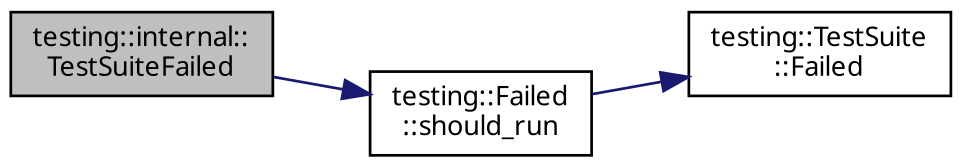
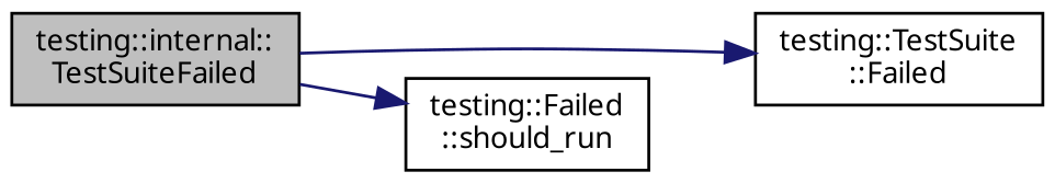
  digraph {
    fontname="Noto Sans"
    rankdir=LR
    node [color=black fontname="Noto Sans" fontsize=10 shape=record]
    edge [color=midnightblue fontname="Noto Sans" fontsize=10 labelfontname=Helvetica labelfontsize=10 style=solid]
    n1 [fillcolor=grey75 fontcolor=black height=0.2 label="testing::internal::\lTestSuiteFailed" style=filled width=0.4]
    n2 [height=0.2 label="testing::TestSuite\l::Failed" width=0.4]
    n3 [height=0.2 label="testing::Failed\l::should_run" width=0.4]
-   n3 -> n2
+   n1 -> n2
    n1 -> n3
  }
